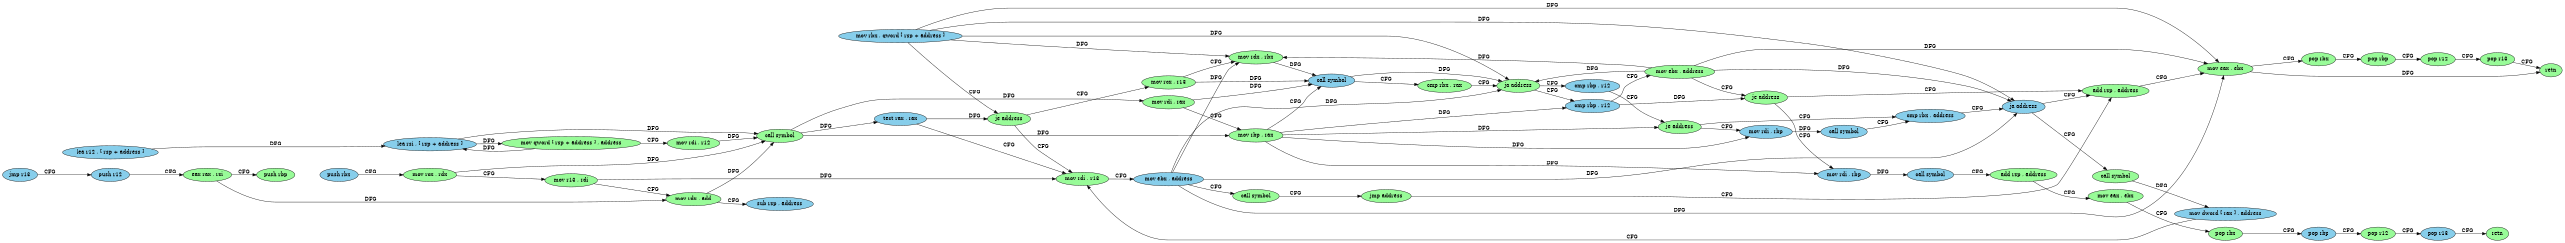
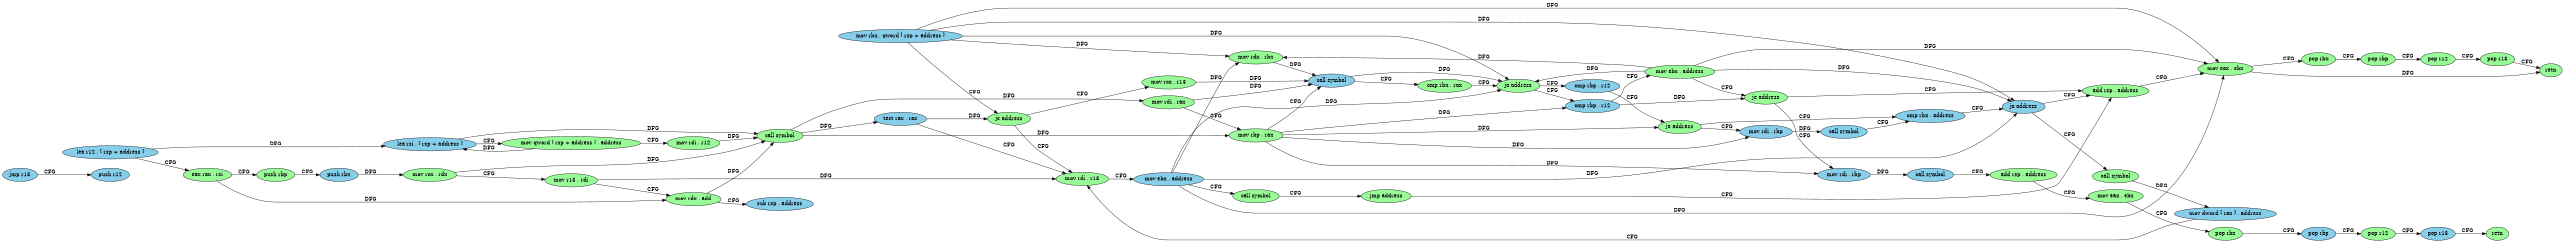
  digraph {
    rankdir=LR
    node [fillcolor=palegreen style=filled]
    n1 [fillcolor=skyblue label="jmp r13"]
    n2 [fillcolor=skyblue label="push r12"]
    n3 [label="eax rax , rsi"]
    n4 [label="push rbp"]
    n5 [label="mov rdx , add"]
    n6 [fillcolor=skyblue label="push rbx"]
    n7 [label="call symbol"]
    n8 [fillcolor=skyblue label="sub rsp , address"]
    n9 [label="mov rcx , rdx"]
    n10 [label="mov r13 , rdi"]
    n11 [label="mov rdi , r13"]
    n12 [fillcolor=skyblue label="test rax , rax"]
    n13 [label="mov rdi , rax"]
    n14 [label="mov rbp , rax"]
    n15 [fillcolor=skyblue label="mov ebx , address"]
    n16 [label="mov rcx , r13"]
    n17 [label="mov rdx , rbx"]
    n18 [fillcolor=skyblue label="call symbol"]
    n19 [fillcolor=skyblue label="lea r12 , [ rsp + address ]"]
    n20 [fillcolor=skyblue label="lea rsi , [ rsp + address ]"]
    n21 [label="mov qword [ rsp + address ] , address"]
    n22 [label="mov rdi , r12"]
    n23 [fillcolor=skyblue label="mov rbx , qword [ rsp + address ]"]
    n24 [label="je address"]
    n25 [label="ja address"]
    n26 [label="mov eax , ebx"]
    n27 [fillcolor=skyblue label="ja address"]
    n28 [fillcolor=skyblue label="cmp rbp , r12"]
    n29 [fillcolor=skyblue label="mov rdi , rbp"]
    n30 [label="je address"]
    n31 [fillcolor=skyblue label="mov rdi , rbp"]
    n32 [fillcolor=skyblue label="cmp rbp , r12"]
    n33 [label="pop rbx"]
    n34 [label=retn]
    n35 [label="add rsp , address"]
    n36 [label="call symbol"]
    n37 [label="call symbol"]
    n38 [label="cmp rbx , rax"]
    n39 [label="jmp address"]
    n40 [label="mov ebx , address"]
    n41 [label="je address"]
    n42 [fillcolor=skyblue label="call symbol"]
    n43 [fillcolor=skyblue label="cmp rbx , address"]
    n44 [fillcolor=skyblue label="call symbol"]
    n45 [label="pop rbp"]
    n46 [label="pop r12"]
    n47 [label="pop r13"]
    n48 [label="add rsp , address"]
    n49 [label="mov eax , ebx"]
    n50 [label="pop rbx"]
    n51 [fillcolor=skyblue label="pop rbp"]
    n52 [label="pop r12"]
    n53 [fillcolor=skyblue label="pop r13"]
    n54 [label=retn]
    n55 [fillcolor=skyblue label="mov dword [ rax ] , address"]
    n1 -> n2 [label=CFG]
-   n2 -> n3 [label=CFG]
+   n19 -> n3 [label=CFG]
    n3 -> n4 [label=CFG]
    n3 -> n5 [label=DFG]
+   n4 -> n6 [label=CFG]
    n5 -> n7 [label=DFG]
    n5 -> n8 [label=CFG]
-   n6 -> n9 [label=CFG]
+   n6 -> n9 [label=DFG]
    n7 -> n12 [label=DFG]
    n7 -> n13 [label=DFG]
    n7 -> n14 [label=DFG]
    n9 -> n7 [label=DFG]
    n9 -> n10 [label=CFG]
    n10 -> n5 [label=CFG]
    n10 -> n11 [label=DFG]
    n11 -> n15 [label=CFG]
    n12 -> n11 [label=CFG]
    n12 -> n24 [label=DFG]
    n13 -> n14 [label=CFG]
    n13 -> n18 [label=DFG]
    n14 -> n18 [label=CFG]
    n14 -> n28 [label=DFG]
    n14 -> n29 [label=DFG]
    n14 -> n30 [label=DFG]
    n14 -> n31 [label=DFG]
    n15 -> n17 [label=DFG]
    n15 -> n25 [label=DFG]
    n15 -> n26 [label=DFG]
    n15 -> n27 [label=DFG]
    n15 -> n37 [label=CFG]
-   n16 -> n17 [label=CFG]
    n16 -> n18 [label=DFG]
    n17 -> n18 [label=DFG]
    n18 -> n25 [label=DFG]
    n18 -> n38 [label=CFG]
    n19 -> n20 [label=DFG]
    n20 -> n7 [label=DFG]
-   n20 -> n21 [label=DFG]
+   n20 -> n21 [label=CFG]
    n21 -> n20 [label=DFG]
    n21 -> n22 [label=CFG]
    n22 -> n7 [label=DFG]
    n23 -> n17 [label=DFG]
    n23 -> n24 [label=CFG]
    n23 -> n25 [label=DFG]
    n23 -> n26 [label=DFG]
    n23 -> n27 [label=DFG]
    n24 -> n11 [label=CFG]
    n24 -> n16 [label=CFG]
    n25 -> n28 [label=CFG]
    n25 -> n32 [label=CFG]
    n26 -> n33 [label=CFG]
    n26 -> n34 [label=DFG]
    n27 -> n35 [label=CFG]
    n27 -> n36 [label=CFG]
    n28 -> n40 [label=CFG]
    n28 -> n41 [label=DFG]
    n29 -> n42 [label=DFG]
    n30 -> n31 [label=CFG]
    n30 -> n43 [label=CFG]
    n31 -> n44 [label=DFG]
    n32 -> n30 [label=CFG]
    n33 -> n45 [label=CFG]
    n35 -> n26 [label=CFG]
    n36 -> n55 [label=DFG]
    n37 -> n39 [label=CFG]
    n38 -> n25 [label=CFG]
    n39 -> n35 [label=CFG]
    n40 -> n17 [label=DFG]
    n40 -> n25 [label=DFG]
    n40 -> n26 [label=DFG]
    n40 -> n27 [label=DFG]
    n40 -> n41 [label=CFG]
    n41 -> n29 [label=CFG]
    n41 -> n35 [label=CFG]
    n42 -> n48 [label=CFG]
    n43 -> n27 [label=CFG]
    n44 -> n43 [label=CFG]
    n45 -> n46 [label=CFG]
    n46 -> n47 [label=CFG]
    n47 -> n34 [label=CFG]
    n48 -> n49 [label=CFG]
    n49 -> n50 [label=CFG]
    n50 -> n51 [label=CFG]
    n51 -> n52 [label=CFG]
    n52 -> n53 [label=CFG]
    n53 -> n54 [label=CFG]
    n55 -> n11 [label=CFG]
  }
